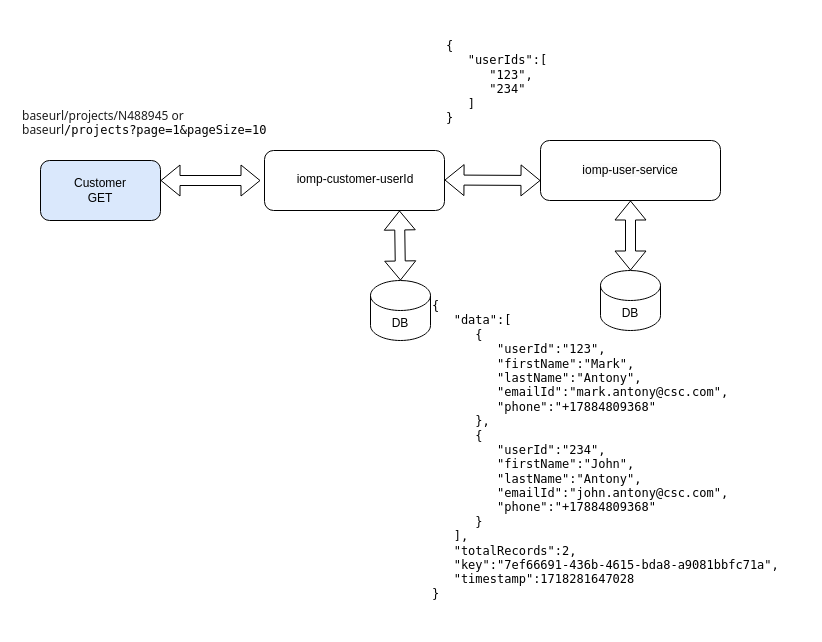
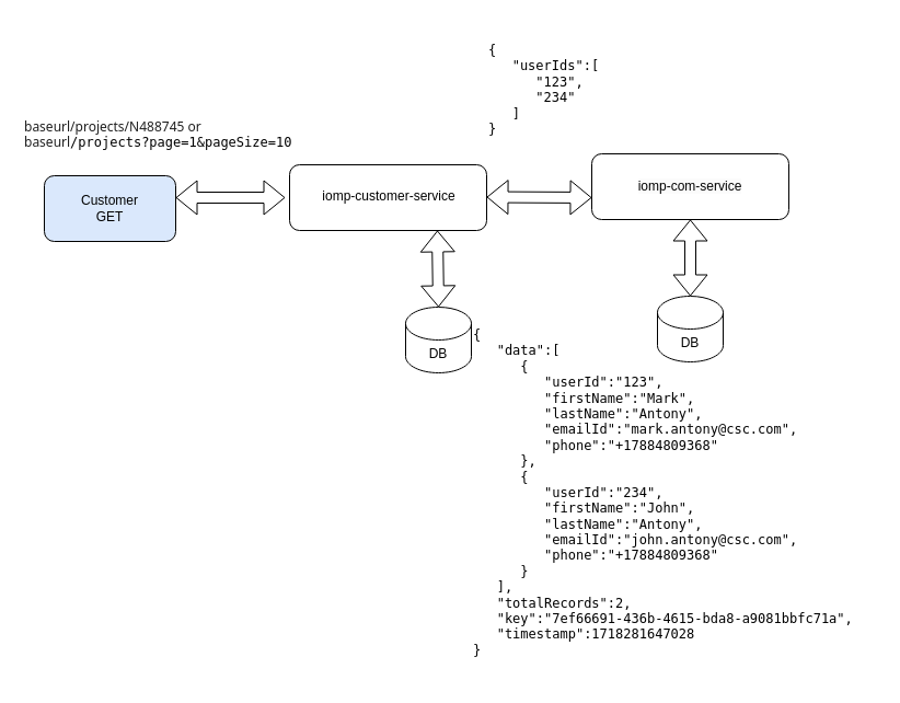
  <mxCell id="0" />
  <mxCell id="1" parent="0" />
  <mxCell id="2" value="&lt;div&gt;Customer&lt;/div&gt;&lt;div&gt;GET&lt;/div&gt;" style="rounded=1;whiteSpace=wrap;html=1;fillColor=#dae8fc;" vertex="1" parent="1"><mxGeometry x="40" y="160" width="120" height="60" as="geometry" /></mxCell>
  <mxCell id="3" value="" style="rounded=1;whiteSpace=wrap;html=1;" vertex="1" parent="1"><mxGeometry x="264" y="150" width="180" height="60" as="geometry" /></mxCell>
- <mxCell id="4" value="iomp-customer-userId" style="text;html=1;align=center;verticalAlign=middle;whiteSpace=wrap;rounded=0;" vertex="1" parent="1"><mxGeometry x="290" y="167.5" width="130" height="22.5" as="geometry" /></mxCell>
+ <mxCell id="4" value="iomp-customer-service" style="text;html=1;align=center;verticalAlign=middle;whiteSpace=wrap;rounded=0;" vertex="1" parent="1"><mxGeometry x="290" y="167.5" width="130" height="22.5" as="geometry" /></mxCell>
  <mxCell id="5" value="" style="shape=flexArrow;endArrow=classic;startArrow=classic;html=1;rounded=0;" edge="1" parent="1"><mxGeometry width="100" height="100" relative="1" as="geometry"><mxPoint x="160" y="180" as="sourcePoint" /><mxPoint x="260" y="180" as="targetPoint" /></mxGeometry></mxCell>
  <mxCell id="6" value="" style="shape=flexArrow;endArrow=classic;startArrow=classic;html=1;rounded=0;" edge="1" parent="1"><mxGeometry width="100" height="100" relative="1" as="geometry"><mxPoint x="444" y="179.5" as="sourcePoint" /><mxPoint x="540" y="180" as="targetPoint" /></mxGeometry></mxCell>
  <mxCell id="7" value="DB" style="shape=cylinder3;whiteSpace=wrap;html=1;boundedLbl=1;backgroundOutline=1;size=15;" vertex="1" parent="1"><mxGeometry x="370" y="280" width="60" height="60" as="geometry" /></mxCell>
- <mxCell id="8" value="&lt;pre style=&quot;margin-top: 0px;&quot;&gt;&lt;pre&gt;&lt;pre&gt;&lt;pre&gt;&lt;span dir=&quot;ltr&quot; class=&quot;ui-provider a b c d e f g h i j k l m n o p q r s t u v w x y z ab ac ae af ag ah ai aj ak&quot;&gt;&lt;pre&gt;&lt;span style=&quot;color: rgb(31, 31, 31); font-family: system-ui, sans-serif; white-space: normal; background-color: rgb(255, 255, 255);&quot;&gt;baseurl/projects/N488945 or baseurl&lt;/span&gt;/projects?page=1&amp;amp;pageSize=10&lt;br&gt;&lt;/pre&gt;&lt;/span&gt;&lt;/pre&gt;&lt;/pre&gt;&lt;/pre&gt;&lt;/pre&gt;" style="text;html=1;whiteSpace=wrap;overflow=hidden;rounded=0;align=left;" vertex="1" parent="1"><mxGeometry x="20" y="90" width="360" height="60" as="geometry" /></mxCell>
- <mxCell id="9" value="&lt;span style=&quot;color: rgb(0, 0, 0); font-family: Helvetica; font-size: 12px; font-style: normal; font-variant-ligatures: normal; font-variant-caps: normal; font-weight: 400; letter-spacing: normal; orphans: 2; text-align: center; text-indent: 0px; text-transform: none; widows: 2; word-spacing: 0px; -webkit-text-stroke-width: 0px; white-space: normal; background-color: rgb(251, 251, 251); text-decoration-thickness: initial; text-decoration-style: initial; text-decoration-color: initial; display: inline !important; float: none;&quot;&gt;iomp-user-service&lt;/span&gt;" style="rounded=1;whiteSpace=wrap;html=1;" vertex="1" parent="1"><mxGeometry x="540" y="140" width="180" height="60" as="geometry" /></mxCell>
+ <mxCell id="8" value="&lt;pre style=&quot;margin-top: 0px;&quot;&gt;&lt;pre&gt;&lt;pre&gt;&lt;pre&gt;&lt;span dir=&quot;ltr&quot; class=&quot;ui-provider a b c d e f g h i j k l m n o p q r s t u v w x y z ab ac ae af ag ah ai aj ak&quot;&gt;&lt;pre&gt;&lt;span style=&quot;color: rgb(31, 31, 31); font-family: system-ui, sans-serif; white-space: normal; background-color: rgb(255, 255, 255);&quot;&gt;baseurl/projects/N488745 or baseurl&lt;/span&gt;/projects?page=1&amp;amp;pageSize=10&lt;br&gt;&lt;/pre&gt;&lt;/span&gt;&lt;/pre&gt;&lt;/pre&gt;&lt;/pre&gt;&lt;/pre&gt;" style="text;html=1;whiteSpace=wrap;overflow=hidden;rounded=0;align=left;" vertex="1" parent="1"><mxGeometry x="20" y="90" width="360" height="60" as="geometry" /></mxCell>
+ <mxCell id="9" value="&lt;span style=&quot;color: rgb(0, 0, 0); font-family: Helvetica; font-size: 12px; font-style: normal; font-variant-ligatures: normal; font-variant-caps: normal; font-weight: 400; letter-spacing: normal; orphans: 2; text-align: center; text-indent: 0px; text-transform: none; widows: 2; word-spacing: 0px; -webkit-text-stroke-width: 0px; white-space: normal; background-color: rgb(251, 251, 251); text-decoration-thickness: initial; text-decoration-style: initial; text-decoration-color: initial; display: inline !important; float: none;&quot;&gt;iomp-com-service&lt;/span&gt;" style="rounded=1;whiteSpace=wrap;html=1;" vertex="1" parent="1"><mxGeometry x="540" y="140" width="180" height="60" as="geometry" /></mxCell>
  <mxCell id="10" value="DB" style="shape=cylinder3;whiteSpace=wrap;html=1;boundedLbl=1;backgroundOutline=1;size=15;" vertex="1" parent="1"><mxGeometry x="600" y="270" width="60" height="60" as="geometry" /></mxCell>
  <mxCell id="11" value="" style="shape=flexArrow;endArrow=classic;startArrow=classic;html=1;rounded=0;entryX=0.75;entryY=1;entryDx=0;entryDy=0;exitX=0.5;exitY=0;exitDx=0;exitDy=0;exitPerimeter=0;" edge="1" parent="1" source="7" target="3"><mxGeometry width="100" height="100" relative="1" as="geometry"><mxPoint x="390" y="250" as="sourcePoint" /><mxPoint x="490" y="150" as="targetPoint" /></mxGeometry></mxCell>
  <mxCell id="12" value="" style="shape=flexArrow;endArrow=classic;startArrow=classic;html=1;rounded=0;exitX=0.5;exitY=0;exitDx=0;exitDy=0;exitPerimeter=0;entryX=0.5;entryY=1;entryDx=0;entryDy=0;" edge="1" parent="1" source="10" target="9"><mxGeometry width="100" height="100" relative="1" as="geometry"><mxPoint x="410" y="290" as="sourcePoint" /><mxPoint x="490" y="230" as="targetPoint" /></mxGeometry></mxCell>
  <mxCell id="13" value="&lt;pre style=&quot;margin-top: 0px;&quot;&gt;&lt;pre&gt;&lt;pre&gt;&lt;pre&gt;&lt;span dir=&quot;ltr&quot; class=&quot;ui-provider a b c d e f g h i j k l m n o p q r s t u v w x y z ab ac ae af ag ah ai aj ak&quot;&gt;&lt;pre&gt;{&lt;br/&gt;   &quot;userIds&quot;:[&lt;br/&gt;      &quot;123&quot;,&lt;br/&gt;      &quot;234&quot;&lt;br/&gt;   ]&lt;br/&gt;}&lt;br&gt;&lt;/pre&gt;&lt;/span&gt;&lt;/pre&gt;&lt;/pre&gt;&lt;/pre&gt;&lt;/pre&gt;" style="text;html=1;whiteSpace=wrap;overflow=hidden;rounded=0;align=left;" vertex="1" parent="1"><mxGeometry x="444" y="20" width="300" height="120" as="geometry" /></mxCell>
  <mxCell id="14" value="&lt;pre style=&quot;margin-top: 0px;&quot;&gt;&lt;pre&gt;&lt;pre&gt;&lt;pre&gt;&lt;span dir=&quot;ltr&quot; class=&quot;ui-provider a b c d e f g h i j k l m n o p q r s t u v w x y z ab ac ae af ag ah ai aj ak&quot;&gt;&lt;pre&gt;{&lt;br&gt;   &quot;data&quot;:[&lt;br&gt;      {&lt;br&gt;         &quot;userId&quot;:&quot;123&quot;,&lt;br&gt;         &quot;firstName&quot;:&quot;Mark&quot;,&lt;br&gt;         &quot;lastName&quot;:&quot;Antony&quot;,&lt;br&gt;         &quot;emailId&quot;:&quot;mark.antony@csc.com&quot;,&lt;br&gt;         &quot;phone&quot;:&quot;+17884809368&quot;&lt;br&gt;      },&lt;br&gt;      {&lt;br&gt;         &quot;userId&quot;:&quot;234&quot;,&lt;br&gt;         &quot;firstName&quot;:&quot;John&quot;,&lt;br&gt;         &quot;lastName&quot;:&quot;Antony&quot;,&lt;br&gt;         &quot;emailId&quot;:&quot;john.antony@csc.com&quot;,&lt;br&gt;         &quot;phone&quot;:&quot;+17884809368&quot;&lt;br&gt;      }&lt;br&gt;   ],&lt;br&gt;   &quot;totalRecords&quot;:2,&lt;br&gt;   &quot;key&quot;:&quot;7ef66691-436b-4615-bda8-a9081bbfc71a&quot;,&lt;br&gt;   &quot;timestamp&quot;:1718281647028&lt;br&gt;}&lt;br&gt;&lt;/pre&gt;&lt;/span&gt;&lt;/pre&gt;&lt;/pre&gt;&lt;/pre&gt;&lt;/pre&gt;" style="text;html=1;whiteSpace=wrap;overflow=hidden;rounded=0;align=left;" vertex="1" parent="1"><mxGeometry x="430" y="280" width="370" height="340" as="geometry" /></mxCell>
